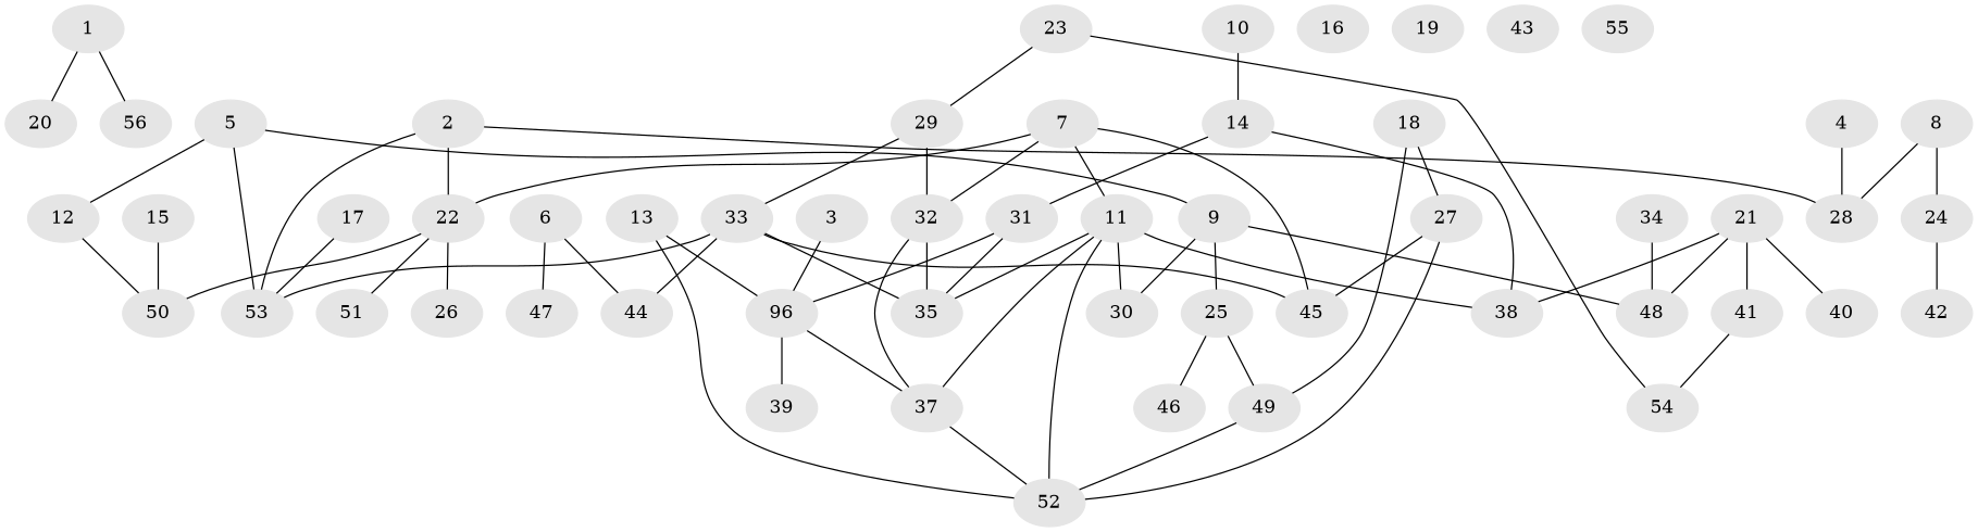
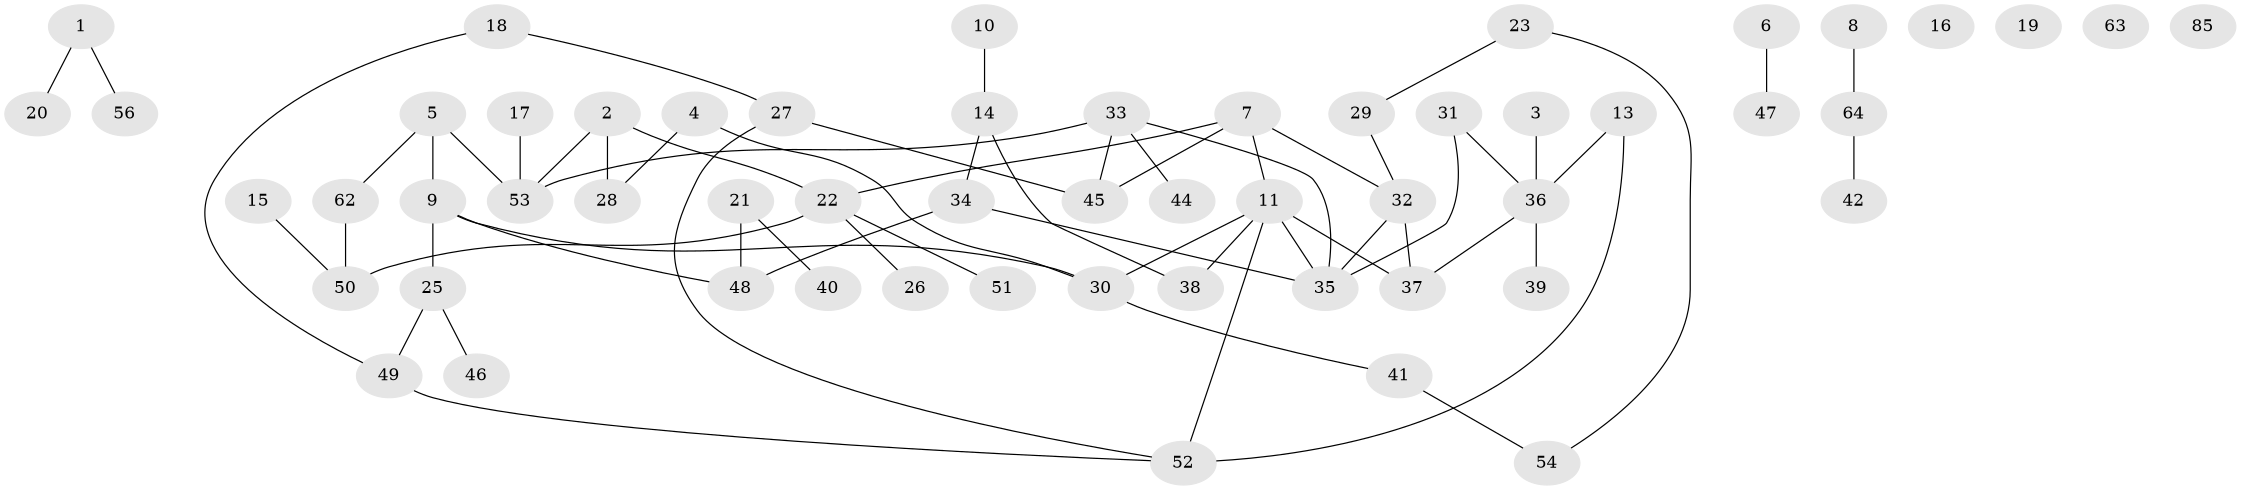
  graph {
    node [color=gray90 style=filled]
    1
    20
    56
    2
    22
    28
    53
    50
    26
    51
    3
-   36 [label=96]
+   36
    37
    39
    4
    30
    41
    5
    9
-   12
+   12 [label=62]
    25
    48
    6
    44
    47
    7
    11
    32
    45
    35
    38
    52
    8
-   24
+   24 [label=64]
    42
    49
    46
    10
    14
    31
    13
    15
    16
    17
    18
    27
    19
    21
    40
    23
    29
    54
    33
    34
-   43
-   55
+   43 [label=63]
+   55 [label=85]
    1 -- 20
    1 -- 56
    2 -- 22
    2 -- 28
    2 -- 53
    22 -- 50
    22 -- 26
    22 -- 51
    3 -- 36
    36 -- 37
    36 -- 39
-   37 -- 52
    4 -- 28
-   21 -- 41
+   4 -- 30
+   30 -- 41
    41 -- 54
    5 -- 53
    5 -- 9
    5 -- 12
    9 -- 30
    9 -- 25
    9 -- 48
    12 -- 50
    25 -- 49
    25 -- 46
-   6 -- 44
    6 -- 47
    7 -- 22
    7 -- 11
    7 -- 32
    7 -- 45
    11 -- 37
    11 -- 30
    11 -- 35
    11 -- 38
    11 -- 52
    32 -- 37
    32 -- 35
-   8 -- 28
    8 -- 24
    24 -- 42
    49 -- 52
    10 -- 14
    14 -- 38
-   14 -- 31
+   14 -- 34
    31 -- 36
    31 -- 35
    13 -- 36
    13 -- 52
    15 -- 50
    17 -- 53
    18 -- 49
    18 -- 27
    27 -- 45
    27 -- 52
    21 -- 48
-   21 -- 38
    21 -- 40
    23 -- 29
    23 -- 54
    29 -- 32
-   29 -- 33
    33 -- 53
    33 -- 44
    33 -- 45
    33 -- 35
    34 -- 48
+   34 -- 35
  }
